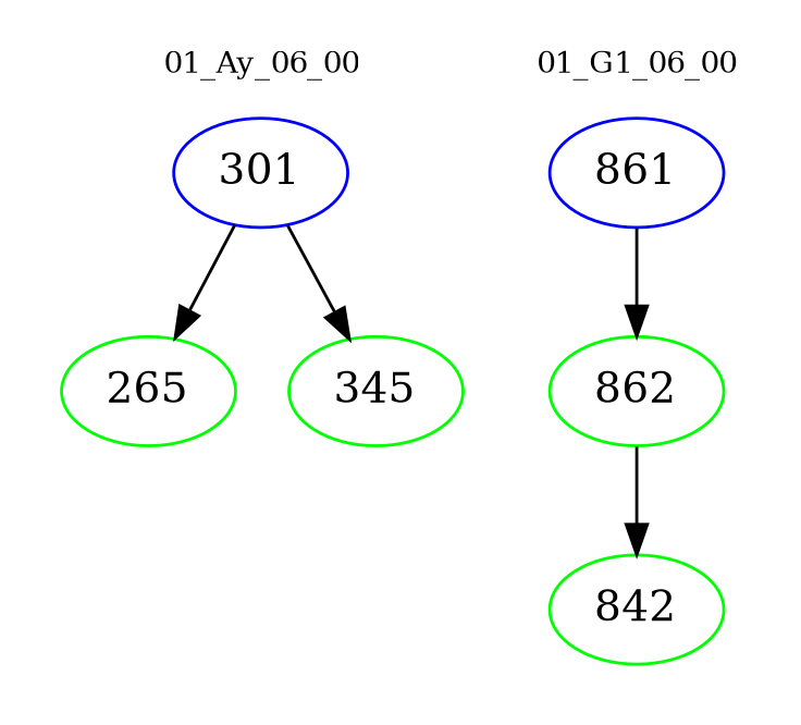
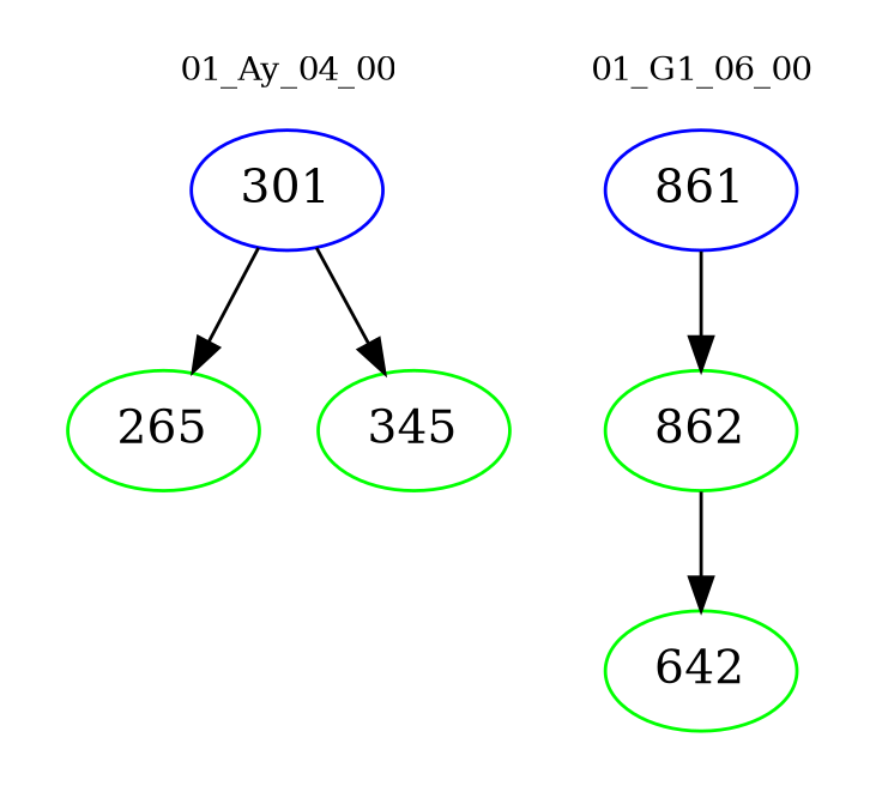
  digraph {
    node [color=green]
    edge [color=black]
    n1 [color=blue label=301]
    n2 [label=265]
    n3 [label=345]
    n4 [color=blue label=861]
-   n5 [label=842]
+   n5 [label=642]
    n6 [label=862]
    subgraph cluster_1 {
      color=white
      fontsize=10
-     label="01_Ay_06_00"
+     label="01_Ay_04_00"
      n1
      n2
      n3
    }
    subgraph cluster_2 {
      color=white
      fontsize=10
      label="01_G1_06_00"
      n4
      n5
      n6
    }
    n1 -> n2
    n1 -> n3
    n4 -> n6
    n6 -> n5
  }
